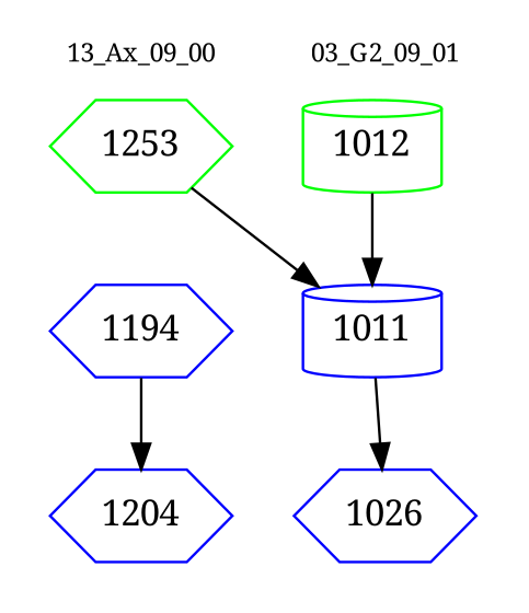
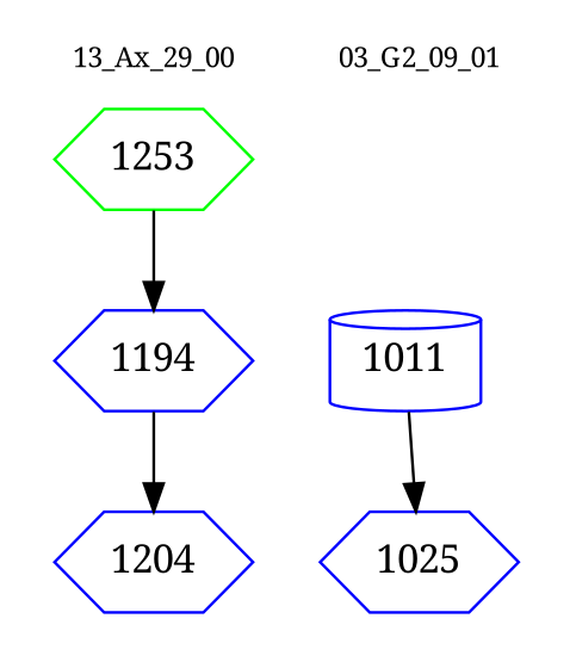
  digraph {
    fontname="Noto Serif"
    node [color=blue fontname="Noto Serif" shape=hexagon]
    edge [color=black fontname="Noto Serif"]
    n1 [color=green label=1253]
    n2 [label=1194]
    n3 [label=1204]
-   n4 [color=green label=1012 shape=cylinder]
    n5 [label=1011 shape=cylinder]
-   n6 [label=1026]
+   n6 [label=1025]
    subgraph cluster_1 {
      color=white
      fontsize=10
-     label="13_Ax_09_00"
+     label="13_Ax_29_00"
      n1
      n2
      n3
    }
    subgraph cluster_2 {
      color=white
      fontsize=10
      label="03_G2_09_01"
-     n4
      n5
      n6
    }
-   n1 -> n5
+   n1 -> n2
    n2 -> n3
-   n4 -> n5
    n5 -> n6
  }
